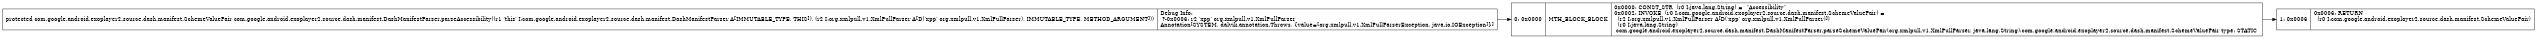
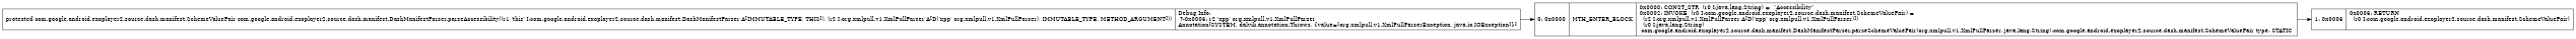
  digraph {
    rankdir=LR
    node [shape=record]
-   n1 [label="{0\:\ 0x0000|MTH_BLOCK_BLOCK\l|0x0000: CONST_STR  (r0 I:java.lang.String) =  \"Accessibility\" \l0x0002: INVOKE  (r0 I:com.google.android.exoplayer2.source.dash.manifest.SchemeValuePair) = \l  (r2 I:org.xmlpull.v1.XmlPullParser A[D('xpp' org.xmlpull.v1.XmlPullParser)])\l  (r0 I:java.lang.String)\l com.google.android.exoplayer2.source.dash.manifest.DashManifestParser.parseSchemeValuePair(org.xmlpull.v1.XmlPullParser, java.lang.String):com.google.android.exoplayer2.source.dash.manifest.SchemeValuePair type: STATIC \l}"]
+   n1 [label="{0\:\ 0x0000|MTH_ENTER_BLOCK\l|0x0000: CONST_STR  (r0 I:java.lang.String) =  \"Accessibility\" \l0x0002: INVOKE  (r0 I:com.google.android.exoplayer2.source.dash.manifest.SchemeValuePair) = \l  (r2 I:org.xmlpull.v1.XmlPullParser A[D('xpp' org.xmlpull.v1.XmlPullParser)])\l  (r0 I:java.lang.String)\l com.google.android.exoplayer2.source.dash.manifest.DashManifestParser.parseSchemeValuePair(org.xmlpull.v1.XmlPullParser, java.lang.String):com.google.android.exoplayer2.source.dash.manifest.SchemeValuePair type: STATIC \l}"]
    n2 [label="{1\:\ 0x0006|0x0006: RETURN  \l  (r0 I:com.google.android.exoplayer2.source.dash.manifest.SchemeValuePair)\l \l}"]
    n3 [label="{protected com.google.android.exoplayer2.source.dash.manifest.SchemeValuePair com.google.android.exoplayer2.source.dash.manifest.DashManifestParser.parseAccessibility((r1 'this' I:com.google.android.exoplayer2.source.dash.manifest.DashManifestParser A[IMMUTABLE_TYPE, THIS]), (r2 I:org.xmlpull.v1.XmlPullParser A[D('xpp' org.xmlpull.v1.XmlPullParser), IMMUTABLE_TYPE, METHOD_ARGUMENT]))  | Debug Info:\l  ?\-0x0006: r2 'xpp' org.xmlpull.v1.XmlPullParser\lAnnotation[SYSTEM, dalvik.annotation.Throws, \{value=[org.xmlpull.v1.XmlPullParserException, java.io.IOException]\}]\l}"]
    n1 -> n2
    n3 -> n1
  }
